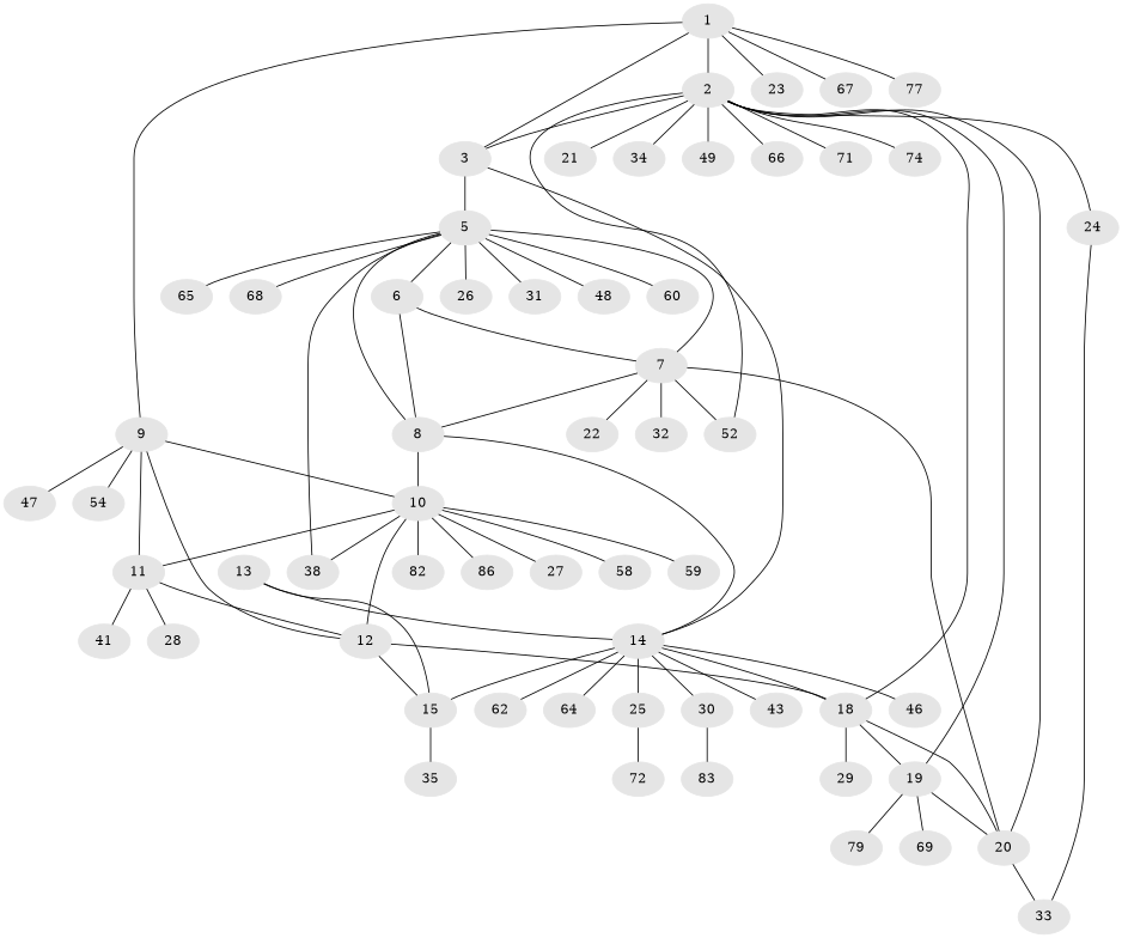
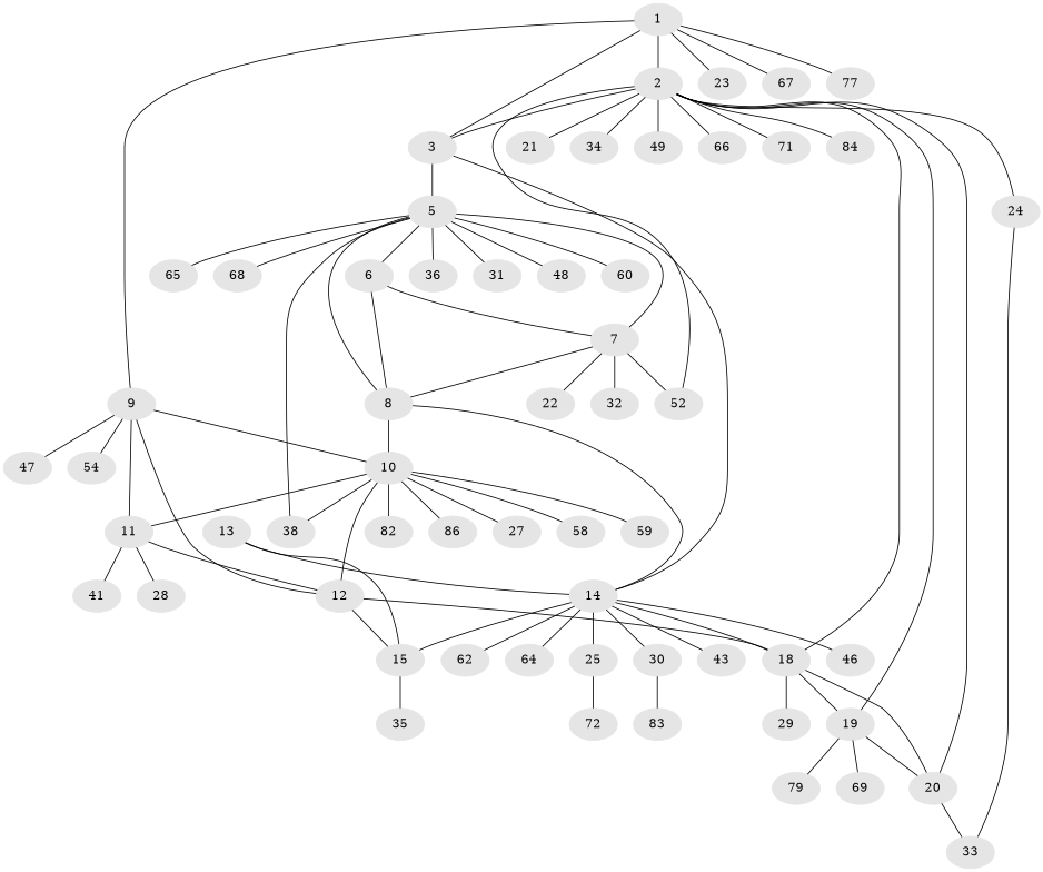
  graph {
    node [color=gray90 style=filled]
    2 [super="+44+4"]
    3
    18
    19
    20
    21
    24 [super="+73"]
    34
    n9 [label=52 super="+53+56+74"]
    49
    66
    71
-   84 [label=74]
+   84
    1
    9
    23 [super="+50"]
    67
    77
    5
    14 [super="+16"]
    10
    11 [super="+63+52+70"]
    12
    47 [super="+75+85"]
    54
    29
    69
    79
    33 [super="+45"]
    6
    7 [super="+61+76+80+57"]
    8 [super="+51"]
-   26
+   26 [label=36]
    31
    38
    48
    60
    65
    68
    15 [super="+39+78"]
    25
    30
    43
    46
    62
    64
    22 [super="+36"]
    32
    27
    58
    59
    82
    86
    28 [super="+40"]
    41
    35
    13
    72
    83
    2 -- 3 [weight=2]
    2 -- 18
    2 -- 19
    2 -- 20
    2 -- 21
    2 -- 24
    2 -- 34
    2 -- n9
    2 -- 49
    2 -- 66
    2 -- 71
    2 -- 84
    3 -- 5
    3 -- 14
    18 -- 19
    18 -- 20
    18 -- 29
    19 -- 20
    19 -- 69
    19 -- 79
    20 -- 33
    24 -- 33
    1 -- 2 [weight=2]
    1 -- 3
    1 -- 9
    1 -- 23
    1 -- 67
    1 -- 77
    9 -- 10
    9 -- 11
    9 -- 12
    9 -- 47
    9 -- 54
    5 -- 6
    5 -- 7
    5 -- 8
    5 -- 26
    5 -- 31
    5 -- 38
    5 -- 48
    5 -- 60
    5 -- 65
    5 -- 68
    14 -- 18
    14 -- 15 [weight=2]
    14 -- 25
    14 -- 30
    14 -- 43
    14 -- 46
    14 -- 62
    14 -- 64
    10 -- 11
    10 -- 12
    10 -- 38
    10 -- 27
    10 -- 58
    10 -- 59
    10 -- 82
    10 -- 86
    11 -- 12
    11 -- 28
    11 -- 41
    12 -- 18
    12 -- 15
    6 -- 7
    6 -- 8
-   7 -- 20
    7 -- n9
    7 -- 8
    7 -- 22
    7 -- 32
    8 -- 14
    8 -- 10
    15 -- 35
    25 -- 72
    30 -- 83
    13 -- 14 [weight=2]
    13 -- 15
  }
